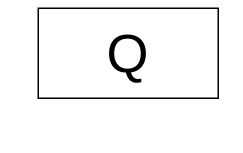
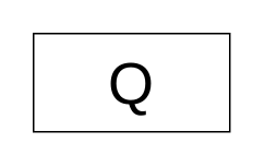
  <mxCell id="0" />
  <mxCell id="1" parent="0" />
- <mxCell id="2" value="&lt;font style=&quot;font-size: 36px&quot;&gt;Q&lt;/font&gt;" style="rounded=0;whiteSpace=wrap;html=1;" vertex="1" parent="1"><mxGeometry x="25" y="5" width="120" height="60" as="geometry" /></mxCell>
+ <mxCell id="2" value="&lt;font style=&quot;font-size: 36px&quot;&gt;Q&lt;/font&gt;" style="rounded=0;whiteSpace=wrap;html=1;" vertex="1" parent="1"><mxGeometry x="20" y="20" width="120" height="60" as="geometry" /></mxCell>
